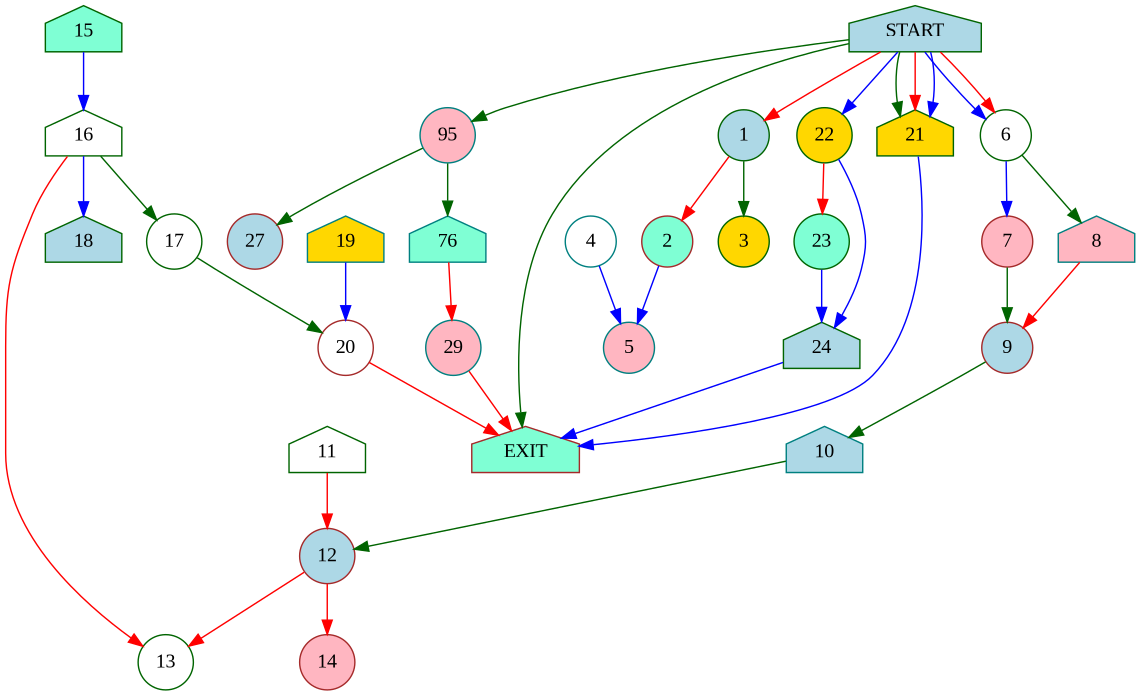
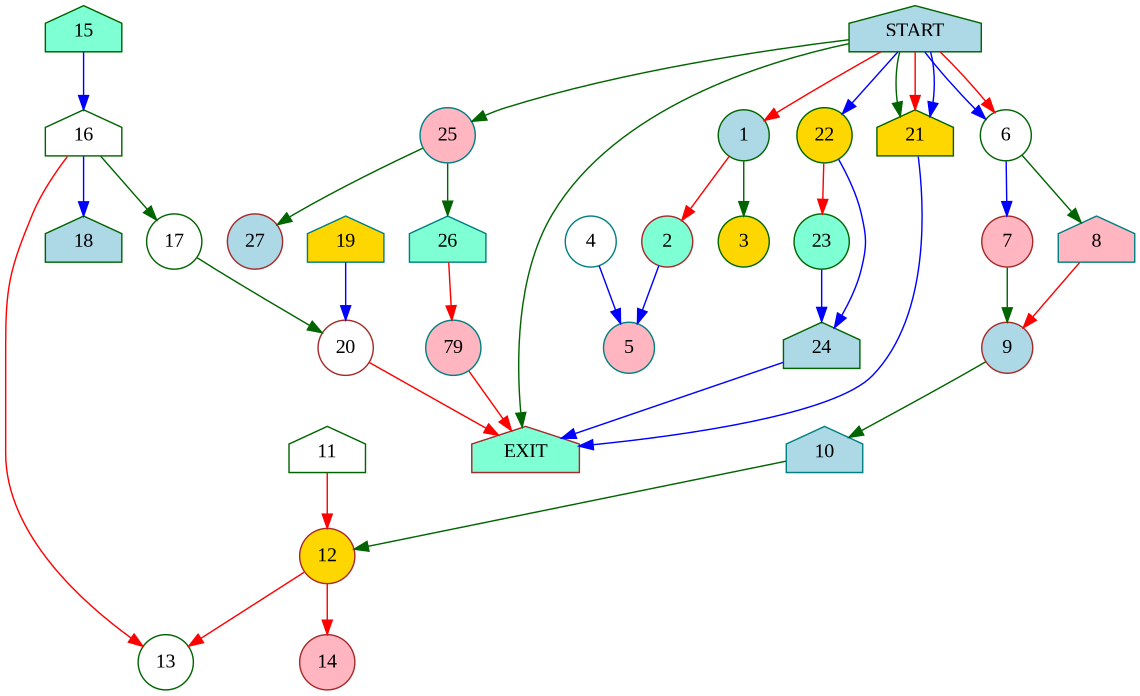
  digraph {
    fontname="Liberation Serif"
    node [color=darkgreen fillcolor=lightblue fontname="Liberation Serif" shape=circle style=filled]
    edge [color=red fontname="Liberation Serif"]
    n1 [label=START shape=house]
    1
    6 [fillcolor=white]
    21 [fillcolor=gold shape=house]
    22 [fillcolor=gold]
-   25 [color=teal fillcolor=lightpink label=95]
+   25 [color=teal fillcolor=lightpink]
    n7 [color=brown fillcolor=aquamarine label=EXIT shape=house]
    2 [color=brown fillcolor=aquamarine]
    3 [fillcolor=gold]
    7 [color=brown fillcolor=lightpink]
    8 [color=teal fillcolor=lightpink shape=house]
    23 [fillcolor=aquamarine]
    24 [shape=house]
-   26 [color=teal fillcolor=aquamarine shape=house label=76]
+   26 [color=teal fillcolor=aquamarine shape=house]
    27 [color=brown]
    5 [color=teal fillcolor=lightpink]
    4 [color=teal fillcolor=white]
    9 [color=brown]
    10 [color=teal shape=house]
-   12 [color=brown]
+   12 [color=brown fillcolor=gold]
    11 [fillcolor=white shape=house]
    13 [fillcolor=white]
    14 [color=brown fillcolor=lightpink]
    16 [fillcolor=white shape=house]
    17 [fillcolor=white]
    18 [shape=house]
    15 [fillcolor=aquamarine shape=house]
    20 [color=brown fillcolor=white]
    19 [color=teal fillcolor=gold shape=house]
-   29 [color=teal fillcolor=lightpink]
+   29 [color=teal fillcolor=lightpink label=79]
    n1 -> 1 [tailport=s2]
    n1 -> 6 [color=blue tailport=s3]
    n1 -> 6 [tailport=s4]
    n1 -> 21 [color=darkgreen tailport=s5]
    n1 -> 21 [tailport=s6]
    n1 -> 21 [color=blue tailport=s7]
    n1 -> 22 [color=blue tailport=s8]
    n1 -> 25 [color=darkgreen]
    n1 -> n7 [color=darkgreen]
    1 -> 2
    1 -> 3 [color=darkgreen]
    6 -> 7 [color=blue]
    6 -> 8 [color=darkgreen]
    21 -> n7 [color=blue]
    22 -> 23
    22 -> 24 [color=blue]
    25 -> 26 [color=darkgreen]
    25 -> 27 [color=darkgreen]
    2 -> 5 [color=blue]
    7 -> 9 [color=darkgreen]
    8 -> 9
    23 -> 24 [color=blue]
    24 -> n7 [color=blue]
    26 -> 29
    4 -> 5 [color=blue]
    9 -> 10 [color=darkgreen]
    10 -> 12 [color=darkgreen]
    12 -> 13
    12 -> 14
    11 -> 12
    16 -> 13
    16 -> 17 [color=darkgreen]
    16 -> 18 [color=blue]
    17 -> 20 [color=darkgreen]
    15 -> 16 [color=blue]
    20 -> n7
    19 -> 20 [color=blue]
    29 -> n7
  }
